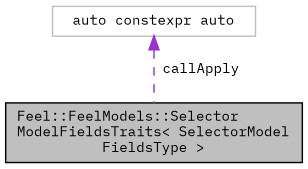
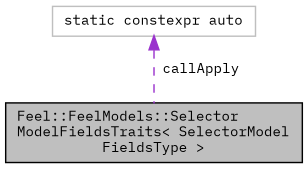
  digraph {
    fontname="IBM Plex Mono"
    node [fontname="IBM Plex Mono" fontsize=10 shape=record style=filled]
    n1 [color=black fillcolor=grey75 fontcolor=black height=0.2 label="Feel::FeelModels::Selector\lModelFieldsTraits\< SelectorModel\lFieldsType \>" width=0.4]
-   n2 [color=grey75 fillcolor=white height=0.2 label="auto constexpr auto" width=0.4]
+   n2 [color=grey75 fillcolor=white height=0.2 label="static constexpr auto" width=0.4]
    n2 -> n1 [color=darkorchid3 dir=back fontname="IBM Plex Mono" fontsize=10 label=" callApply" labelfontname=Helvetica labelfontsize=10 style=dashed]
  }
